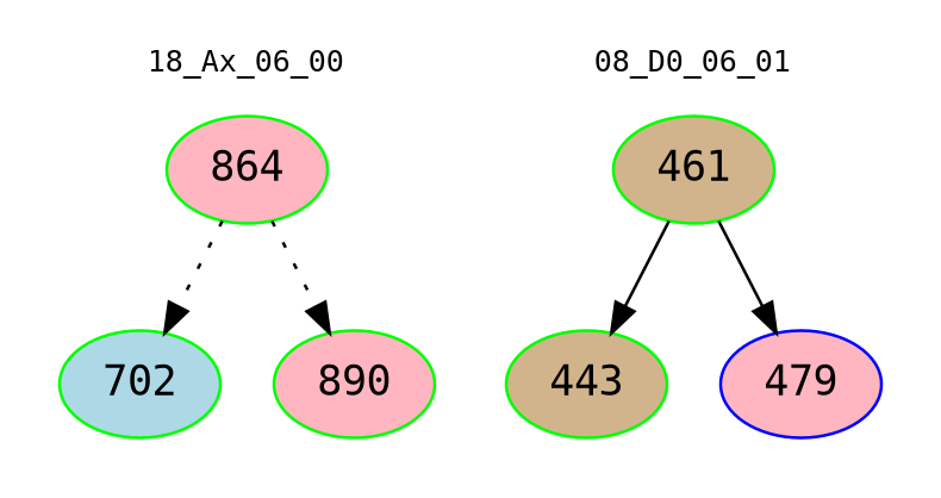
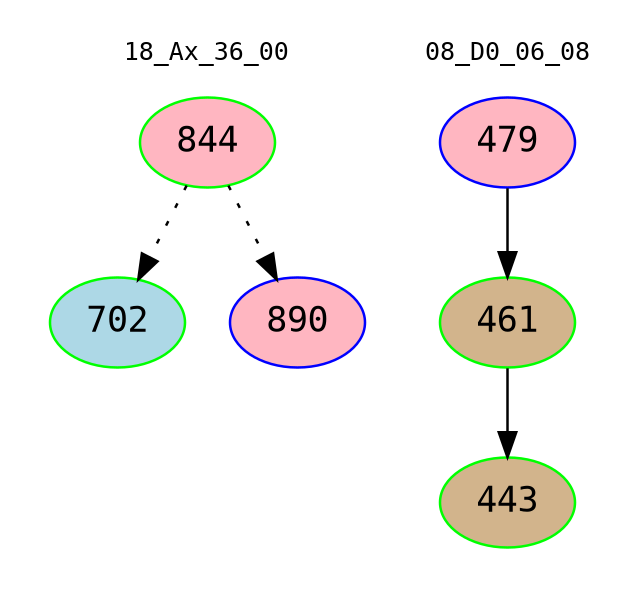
  digraph {
    fontname="DejaVu Sans Mono"
    node [color=green fillcolor=lightpink fontname="DejaVu Sans Mono" style=filled]
    edge [color=black fontname="DejaVu Sans Mono" style=dotted]
-   n1 [label=864]
+   n1 [label=844]
    n2 [fillcolor=lightblue label=702]
-   n3 [label=890]
+   n3 [color=blue label=890]
    n4 [fillcolor=tan label=461]
    n5 [fillcolor=tan label=443]
    n6 [color=blue label=479]
    subgraph cluster_1 {
      color=white
      fontsize=10
-     label="18_Ax_06_00"
+     label="18_Ax_36_00"
      n1
      n2
      n3
    }
    subgraph cluster_2 {
      color=white
      fontsize=10
-     label="08_D0_06_01"
+     label="08_D0_06_08"
      n4
      n5
      n6
    }
    n1 -> n2
    n1 -> n3
    n4 -> n5 [style=solid]
-   n4 -> n6 [style=solid]
+   n6 -> n4 [style=solid]
  }
